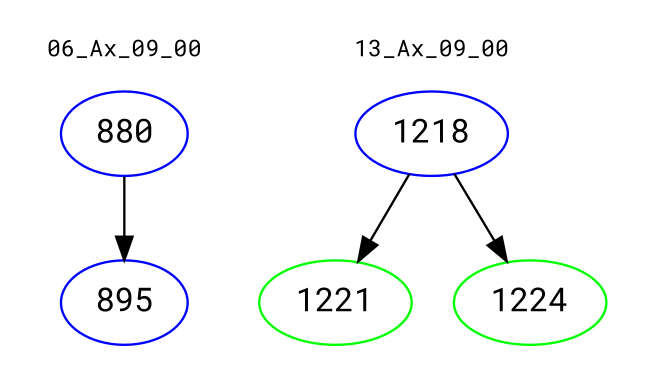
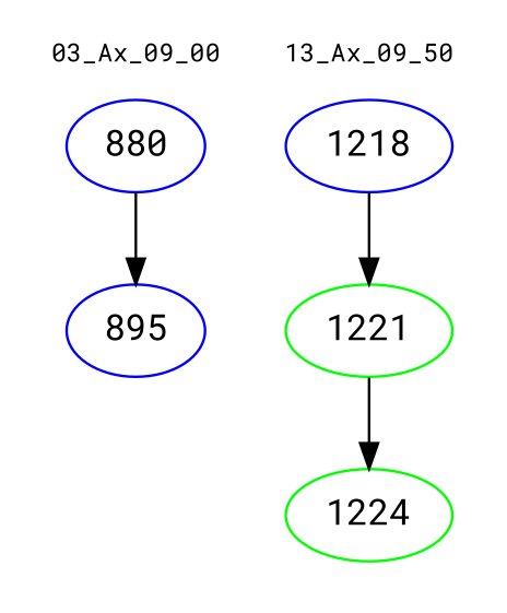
  digraph {
    fontname="Roboto Mono"
    node [color=blue fontname="Roboto Mono"]
    edge [color=black fontname="Roboto Mono"]
    n1 [label=880]
    n2 [label=895]
    n3 [label=1218]
    n4 [color=green label=1221]
    n5 [color=green label=1224]
    subgraph cluster_1 {
      color=white
      fontsize=10
-     label="06_Ax_09_00"
+     label="03_Ax_09_00"
      n1
      n2
    }
    subgraph cluster_2 {
      color=white
      fontsize=10
-     label="13_Ax_09_00"
+     label="13_Ax_09_50"
      n3
      n4
      n5
    }
    n1 -> n2
    n3 -> n4
-   n3 -> n5
+   n4 -> n5
  }
